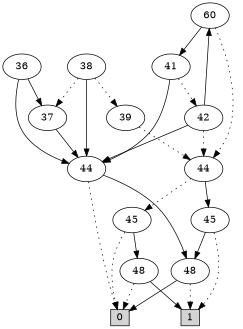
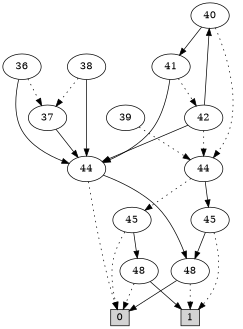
  digraph {
    edge [style=dotted]
    n1 [height=0.3 label=0 shape=box style=filled width=0.3]
    n2 [height=0.3 label=1 shape=box style=filled width=0.3]
    n3 [label=36]
    n4 [label=37]
    n5 [label=44]
    n6 [label=48]
    n7 [label=38]
    n8 [label=39]
    n9 [label=44]
    n10 [label=45]
    n11 [label=45]
-   n12 [label=60]
+   n12 [label=40]
    n13 [label=41]
    n14 [label=48]
    n15 [label=42]
-   n3 -> n4 [style=filled]
+   n3 -> n4
    n3 -> n5 [style=filled]
    n4 -> n5 [style=filled]
    n5 -> n1
    n5 -> n6 [style=filled]
    n6 -> n1 [style=filled]
    n6 -> n2
    n7 -> n4
    n7 -> n5 [style=filled]
-   n7 -> n8
    n8 -> n9
    n9 -> n10
    n9 -> n11 [style=filled]
    n10 -> n1
    n10 -> n14 [style=filled]
    n11 -> n2
    n11 -> n6 [style=filled]
    n12 -> n9
    n12 -> n13 [style=filled]
    n13 -> n5 [style=filled]
    n13 -> n15
    n14 -> n1
    n14 -> n2 [style=filled]
    n15 -> n5 [style=filled]
    n15 -> n9
    n15 -> n12 [style=filled]
  }
